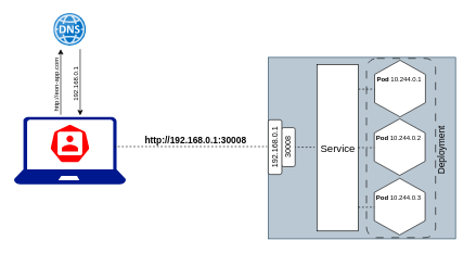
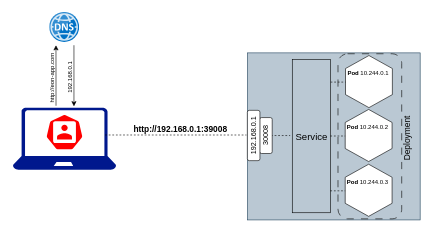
  <mxCell id="0" />
  <mxCell id="1" parent="0" />
  <mxCell id="2" value="" style="sketch=0;html=1;dashed=0;whitespace=wrap;fillColor=#FF0000;strokeColor=#ffffff;points=[[0.005,0.63,0],[0.1,0.2,0],[0.9,0.2,0],[0.5,0,0],[0.995,0.63,0],[0.72,0.99,0],[0.5,1,0],[0.28,0.99,0]];verticalLabelPosition=bottom;align=center;verticalAlign=top;shape=mxgraph.kubernetes.icon;prIcon=user;spacing=-4;" parent="1" vertex="1"><mxGeometry x="74.53" y="189.6" width="63.44" height="60.9" as="geometry" /></mxCell>
  <mxCell id="3" value="" style="sketch=0;aspect=fixed;pointerEvents=1;shadow=0;dashed=0;html=1;strokeColor=none;labelPosition=center;verticalLabelPosition=bottom;verticalAlign=top;align=center;fillColor=#00188D;shape=mxgraph.azure.laptop" parent="1" vertex="1"><mxGeometry x="20" y="179.5" width="172.5" height="103.5" as="geometry" /></mxCell>
  <mxCell id="4" value="" style="endArrow=none;dashed=1;html=1;rounded=0;" parent="1" edge="1"><mxGeometry width="50" height="50" relative="1" as="geometry"><mxPoint x="300" y="224.91" as="sourcePoint" /><mxPoint x="410" y="224.91" as="targetPoint" /></mxGeometry></mxCell>
  <mxCell id="5" value="" style="endArrow=none;dashed=1;html=1;rounded=0;exitX=1.009;exitY=0.503;exitDx=0;exitDy=0;exitPerimeter=0;" parent="1" edge="1"><mxGeometry width="50" height="50" relative="1" as="geometry"><mxPoint x="174.053" y="224.86" as="sourcePoint" /><mxPoint x="300" y="224.91" as="targetPoint" /></mxGeometry></mxCell>
- <mxCell id="6" value="&lt;b&gt;&lt;font style=&quot;font-size: 14px;&quot;&gt;http://192.168.0.1:30008&lt;/font&gt;&lt;/b&gt;" style="text;html=1;strokeColor=none;fillColor=none;align=center;verticalAlign=middle;whiteSpace=wrap;rounded=0;" parent="1" vertex="1"><mxGeometry x="220" y="200.41" width="160" height="30" as="geometry" /></mxCell>
+ <mxCell id="6" value="&lt;b&gt;&lt;font style=&quot;font-size: 14px;&quot;&gt;http://192.168.0.1:39008&lt;/font&gt;&lt;/b&gt;" style="text;html=1;strokeColor=none;fillColor=none;align=center;verticalAlign=middle;whiteSpace=wrap;rounded=0;" parent="1" vertex="1"><mxGeometry x="220" y="200.41" width="160" height="30" as="geometry" /></mxCell>
  <mxCell id="7" value="" style="endArrow=classic;html=1;rounded=0;exitX=0.383;exitY=-0.014;exitDx=0;exitDy=0;exitPerimeter=0;" parent="1" edge="1"><mxGeometry width="50" height="50" relative="1" as="geometry"><mxPoint x="92.068" y="176.051" as="sourcePoint" /><mxPoint x="92" y="75" as="targetPoint" /></mxGeometry></mxCell>
  <mxCell id="8" value="" style="endArrow=classic;html=1;rounded=0;" parent="1" edge="1"><mxGeometry width="50" height="50" relative="1" as="geometry"><mxPoint x="122" y="75" as="sourcePoint" /><mxPoint x="122" y="177" as="targetPoint" /></mxGeometry></mxCell>
  <mxCell id="9" value="&lt;font style=&quot;font-size: 10px;&quot;&gt;http://eon-app.com&lt;/font&gt;" style="text;html=1;strokeColor=none;fillColor=none;align=center;verticalAlign=middle;whiteSpace=wrap;rounded=0;rotation=-90;" parent="1" vertex="1"><mxGeometry x="23.97" y="114.6" width="120" height="30" as="geometry" /></mxCell>
  <mxCell id="10" value="&lt;font style=&quot;font-size: 10px;&quot;&gt;192.168.0.1&lt;/font&gt;" style="text;html=1;strokeColor=none;fillColor=none;align=center;verticalAlign=middle;whiteSpace=wrap;rounded=0;rotation=-90;" parent="1" vertex="1"><mxGeometry x="54.97" y="113.6" width="120" height="30" as="geometry" /></mxCell>
  <mxCell id="11" value="" style="image;sketch=0;aspect=fixed;html=1;points=[];align=center;fontSize=12;image=img/lib/mscae/DNS.svg;" vertex="1" parent="1"><mxGeometry x="81.25" y="20" width="50" height="50" as="geometry" /></mxCell>
  <mxCell id="12" value="" style="rounded=0;whiteSpace=wrap;html=1;fillColor=#bac8d3;strokeColor=#23445d;" vertex="1" parent="1"><mxGeometry x="411.5" y="87.79" width="288.5" height="278.91" as="geometry" /></mxCell>
  <mxCell id="13" value="" style="endArrow=none;html=1;rounded=0;exitX=0.5;exitY=1;exitDx=0;exitDy=0;entryX=0;entryY=1;entryDx=0;entryDy=0;dashed=1;" edge="1" parent="1"><mxGeometry width="50" height="50" relative="1" as="geometry"><mxPoint x="550.5" y="136.57" as="sourcePoint" /><mxPoint x="635.95" y="136.57" as="targetPoint" /></mxGeometry></mxCell>
  <mxCell id="14" value="" style="endArrow=none;dashed=1;html=1;rounded=0;" edge="1" parent="1"><mxGeometry width="50" height="50" relative="1" as="geometry"><mxPoint x="433" y="225.79" as="sourcePoint" /><mxPoint x="483" y="225.79" as="targetPoint" /></mxGeometry></mxCell>
  <mxCell id="15" value="30008" style="rounded=1;whiteSpace=wrap;html=1;rotation=-90;" vertex="1" parent="1"><mxGeometry x="412.5" y="215.29" width="60" height="21" as="geometry" /></mxCell>
  <mxCell id="16" value="192.168.0.1" style="rounded=1;whiteSpace=wrap;html=1;rotation=-90;" vertex="1" parent="1"><mxGeometry x="380" y="215.2" width="84" height="21" as="geometry" /></mxCell>
- <mxCell id="17" value="&lt;font style=&quot;font-size: 16px;&quot;&gt;Service&lt;/font&gt;" style="rounded=0;whiteSpace=wrap;html=1;" vertex="1" parent="1"><mxGeometry x="486.5" y="98.79" width="63.5" height="255.91" as="geometry" /></mxCell>
+ <mxCell id="17" value="&lt;font style=&quot;font-size: 16px;&quot;&gt;Service&lt;/font&gt;" style="rounded=0;whiteSpace=wrap;html=1;fillColor=#bac8d3;" vertex="1" parent="1"><mxGeometry x="486.5" y="98.79" width="63.5" height="255.91" as="geometry" /></mxCell>
  <mxCell id="18" value="" style="verticalLabelPosition=bottom;verticalAlign=top;html=1;shape=mxgraph.basic.polygon;polyCoords=[[0,0.25],[0.5,0],[1,0.25],[1,0.75],[0.5,1],[0,0.75],[0,0.25]];polyline=1;fillColor=default;perimeter=rectanglePerimeter;" vertex="1" parent="1"><mxGeometry x="575.38" y="92.2" width="78.25" height="87" as="geometry" /></mxCell>
  <mxCell id="19" value="&lt;font style=&quot;font-size: 10px;&quot;&gt;&lt;b style=&quot;border-color: var(--border-color); text-align: center;&quot;&gt;Pod&amp;nbsp;&lt;/b&gt;&lt;span style=&quot;border-color: var(--border-color); text-align: center;&quot;&gt;10.244.0.1&lt;/span&gt;&lt;/font&gt;" style="text;whiteSpace=wrap;html=1;rotation=0;" vertex="1" parent="1"><mxGeometry x="576.95" y="108.39" width="71.12" height="28" as="geometry" /></mxCell>
  <mxCell id="20" value="" style="endArrow=none;html=1;rounded=0;exitX=0.5;exitY=1;exitDx=0;exitDy=0;entryX=0;entryY=1;entryDx=0;entryDy=0;dashed=1;" edge="1" parent="1"><mxGeometry width="50" height="50" relative="1" as="geometry"><mxPoint x="550" y="226.57" as="sourcePoint" /><mxPoint x="635.45" y="226.57" as="targetPoint" /></mxGeometry></mxCell>
  <mxCell id="21" value="" style="verticalLabelPosition=bottom;verticalAlign=top;html=1;shape=mxgraph.basic.polygon;polyCoords=[[0,0.25],[0.5,0],[1,0.25],[1,0.75],[0.5,1],[0,0.75],[0,0.25]];polyline=1;fillColor=default;perimeter=rectanglePerimeter;" vertex="1" parent="1"><mxGeometry x="574.88" y="182.2" width="78.25" height="87" as="geometry" /></mxCell>
  <mxCell id="22" value="&lt;font style=&quot;font-size: 10px;&quot;&gt;&lt;b style=&quot;border-color: var(--border-color); text-align: center;&quot;&gt;Pod&amp;nbsp;&lt;/b&gt;&lt;span style=&quot;border-color: var(--border-color); text-align: center;&quot;&gt;10.244.0.2&lt;/span&gt;&lt;/font&gt;" style="text;whiteSpace=wrap;html=1;rotation=0;" vertex="1" parent="1"><mxGeometry x="576.45" y="198.39" width="71.12" height="28" as="geometry" /></mxCell>
  <mxCell id="23" value="" style="endArrow=none;html=1;rounded=0;exitX=0.5;exitY=1;exitDx=0;exitDy=0;entryX=0;entryY=1;entryDx=0;entryDy=0;dashed=1;" edge="1" parent="1"><mxGeometry width="50" height="50" relative="1" as="geometry"><mxPoint x="550" y="318.07" as="sourcePoint" /><mxPoint x="635.45" y="318.07" as="targetPoint" /></mxGeometry></mxCell>
  <mxCell id="24" value="" style="verticalLabelPosition=bottom;verticalAlign=top;html=1;shape=mxgraph.basic.polygon;polyCoords=[[0,0.25],[0.5,0],[1,0.25],[1,0.75],[0.5,1],[0,0.75],[0,0.25]];polyline=1;fillColor=default;perimeter=rectanglePerimeter;" vertex="1" parent="1"><mxGeometry x="574.88" y="273.7" width="78.25" height="87" as="geometry" /></mxCell>
  <mxCell id="25" value="&lt;font style=&quot;font-size: 10px;&quot;&gt;&lt;b style=&quot;border-color: var(--border-color); text-align: center;&quot;&gt;Pod&amp;nbsp;&lt;/b&gt;&lt;span style=&quot;border-color: var(--border-color); text-align: center;&quot;&gt;10.244.0.3&lt;/span&gt;&lt;/font&gt;" style="text;whiteSpace=wrap;html=1;rotation=0;" vertex="1" parent="1"><mxGeometry x="576.45" y="289.89" width="71.12" height="28" as="geometry" /></mxCell>
  <mxCell id="26" value="" style="rounded=1;whiteSpace=wrap;html=1;fillColor=none;strokeColor=#050502;dashed=1;dashPattern=12 12;" vertex="1" parent="1"><mxGeometry x="562.82" y="89.26" width="106.37" height="275.59" as="geometry" /></mxCell>
  <mxCell id="27" value="&lt;font style=&quot;font-size: 14px;&quot;&gt;Deployment&lt;/font&gt;" style="text;html=1;strokeColor=none;fillColor=none;align=center;verticalAlign=middle;whiteSpace=wrap;rounded=0;rotation=-90;" vertex="1" parent="1"><mxGeometry x="648.07" y="215.29" width="60" height="30" as="geometry" /></mxCell>
